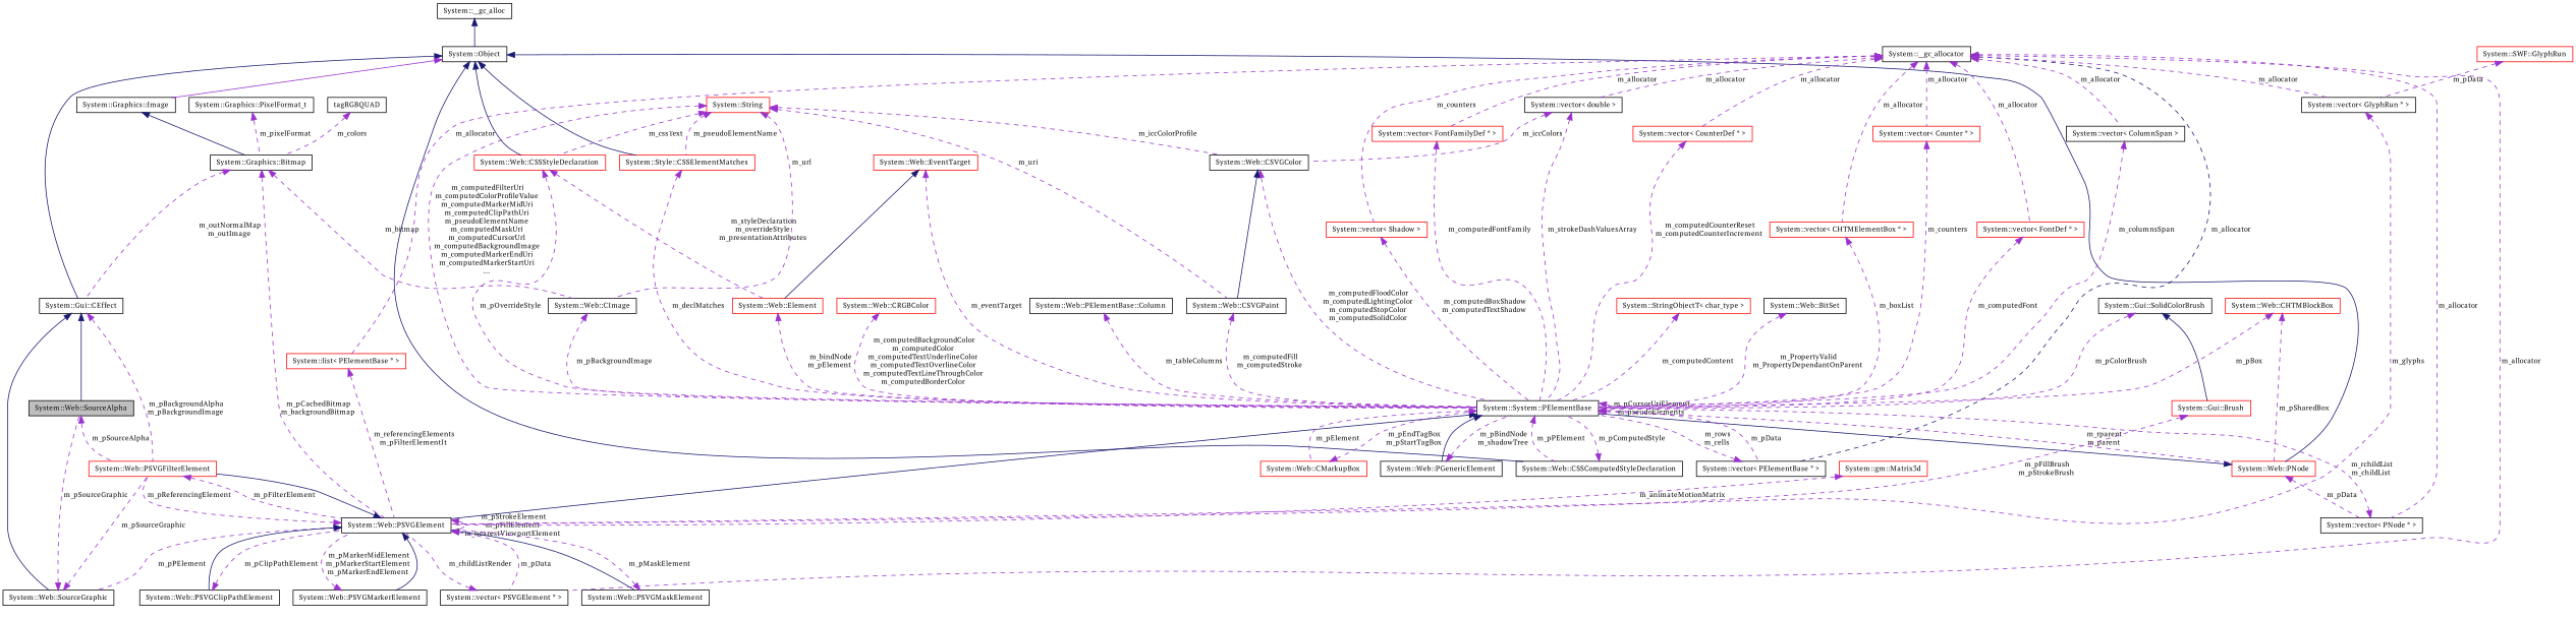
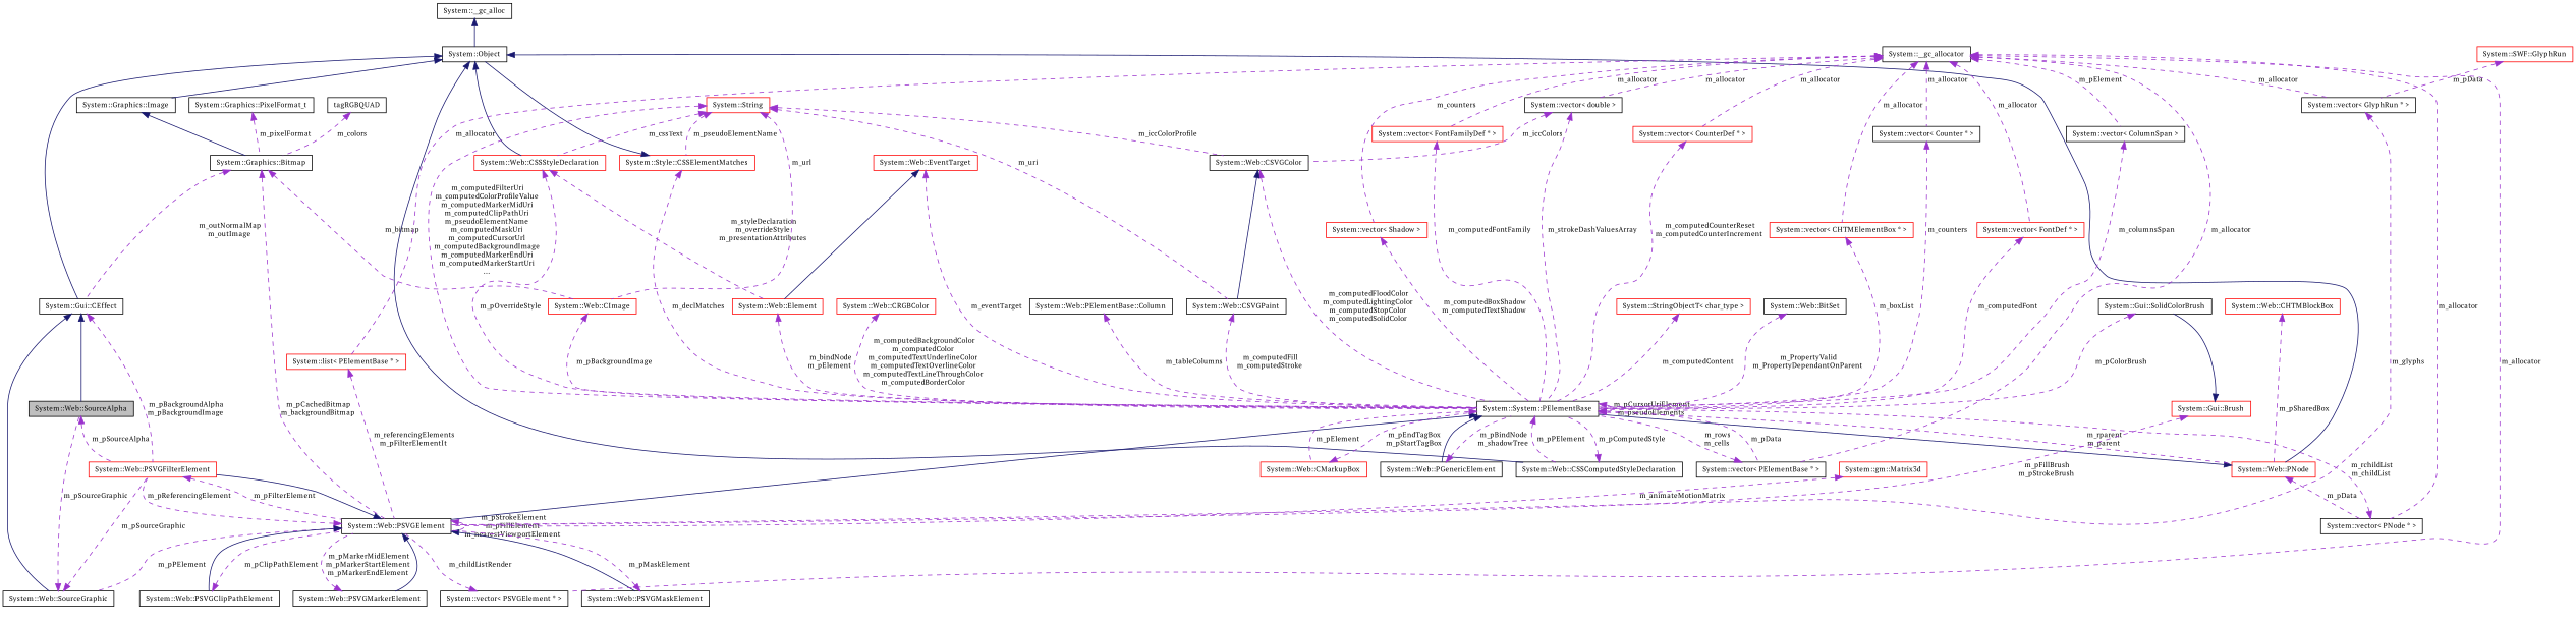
  digraph {
    fontname="PT Serif"
    rankdir=TB
    node [color=black fillcolor=white fontname="PT Serif" fontsize=10 shape=record style=filled]
    edge [color=darkorchid3 dir=back fontname="PT Serif" fontsize=10 labelfontname=Helvetica labelfontsize=10 style=dashed]
    n1 [fillcolor=grey75 fontcolor=black height=0.2 label="System::Web::SourceAlpha" width=0.4]
    n2 [color=red height=0.2 label="System::Web::PSVGFilterElement" width=0.4]
    n3 [height=0.2 label="System::Web::PSVGElement" width=0.4]
    n4 [height=0.2 label="System::Gui::CEffect" width=0.4]
    n5 [height=0.2 label="System::Web::SourceGraphic" width=0.4]
    n6 [height=0.2 label="System::Object" width=0.4]
    n7 [height=0.2 label="System::Graphics::Image" width=0.4]
    n8 [color=red height=0.2 label="System::Web::PNode" width=0.4]
    n9 [height=0.2 label="System::Web::CSSComputedStyleDeclaration" width=0.4]
    n10 [color=red height=0.2 label="System::Web::CSSStyleDeclaration" width=0.4]
    n11 [color=red height=0.2 label="System::Style::CSSElementMatches" width=0.4]
    n12 [height=0.2 label="System::Graphics::Bitmap" width=0.4]
    n13 [height=0.2 label="System::System::PElementBase" width=0.4]
    n14 [height=0.2 label="System::vector\< PNode * \>" width=0.4]
    n15 [color=red height=0.2 label="System::Web::Element" width=0.4]
    n16 [height=0.2 label="System::__gc_alloc" width=0.4]
-   n17 [height=0.2 label="System::Web::CImage" width=0.4]
+   n17 [color=red height=0.2 label="System::Web::CImage" width=0.4]
    n18 [height=0.2 label="System::Web::PSVGMaskElement" width=0.4]
    n19 [height=0.2 label="System::Web::PSVGMarkerElement" width=0.4]
    n20 [height=0.2 label="System::Web::PSVGClipPathElement" width=0.4]
    n21 [height=0.2 label="System::vector\< PSVGElement * \>" width=0.4]
    n22 [height=0.2 label="System::Graphics::PixelFormat_t" width=0.4]
    n23 [height=0.2 label=tagRGBQUAD width=0.4]
    n24 [color=red height=0.2 label="System::Web::CMarkupBox" width=0.4]
    n25 [height=0.2 label="System::vector\< PElementBase * \>" width=0.4]
    n26 [height=0.2 label="System::Web::PGenericElement" width=0.4]
    n27 [color=red height=0.2 label="System::Web::CHTMBlockBox" width=0.4]
    n28 [color=red height=0.2 label="System::Web::EventTarget" width=0.4]
    n29 [color=red height=0.2 label="System::Web::CRGBColor" width=0.4]
    n30 [color=red height=0.2 label="System::vector\< CounterDef * \>" width=0.4]
    n31 [height=0.2 label="System::__gc_allocator" width=0.4]
    n32 [color=red height=0.2 label="System::vector\< CHTMElementBox * \>" width=0.4]
-   n33 [color=red height=0.2 label="System::vector\< Counter * \>" width=0.4]
+   n33 [height=0.2 label="System::vector\< Counter * \>" width=0.4]
    n34 [height=0.2 label="System::vector\< double \>" width=0.4]
    n35 [color=red height=0.2 label="System::vector\< FontDef * \>" width=0.4]
    n36 [height=0.2 label="System::vector\< ColumnSpan \>" width=0.4]
    n37 [color=red height=0.2 label="System::vector\< Shadow \>" width=0.4]
    n38 [color=red height=0.2 label="System::vector\< FontFamilyDef * \>" width=0.4]
    n39 [height=0.2 label="System::vector\< GlyphRun * \>" width=0.4]
    n40 [color=red height=0.2 label="System::list\< PElementBase * \>" width=0.4]
    n41 [height=0.2 label="System::Web::CSVGColor" width=0.4]
    n42 [height=0.2 label="System::Web::PElementBase::Column" width=0.4]
    n43 [color=red height=0.2 label="System::String" width=0.4]
    n44 [height=0.2 label="System::Web::CSVGPaint" width=0.4]
    n45 [color=red height=0.2 label="System::StringObjectT\< char_type \>" width=0.4]
    n46 [height=0.2 label="System::Web::BitSet" width=0.4]
    n47 [height=0.2 label="System::Gui::SolidColorBrush" width=0.4]
    n48 [color=red height=0.2 label="System::Gui::Brush" width=0.4]
    n49 [color=red height=0.2 label="System::SWF::GlyphRun" width=0.4]
    n50 [color=red height=0.2 label="System::gm::Matrix3d" width=0.4]
    n1 -> n2 [label=" m_pSourceAlpha"]
    n2 -> n3 [label=" m_pFilterElement"]
    n3 -> n2 [color=midnightblue style=solid]
    n3 -> n2 [label=" m_pReferencingElement"]
    n3 -> n3 [label=" m_pStrokeElement\nm_pFillElement\nm_nearestViewportElement"]
    n3 -> n5 [label=" m_pPElement"]
    n3 -> n18 [color=midnightblue style=solid]
    n3 -> n19 [color=midnightblue style=solid]
    n3 -> n20 [color=midnightblue style=solid]
-   n3 -> n21 [label=" m_pData"]
    n4 -> n1 [color=midnightblue style=solid]
    n4 -> n2 [label=" m_pBackgroundAlpha\nm_pBackgroundImage"]
    n4 -> n5 [color=midnightblue style=solid]
    n5 -> n1 [label=" m_pSourceGraphic"]
    n5 -> n2 [label=" m_pSourceGraphic"]
    n6 -> n4 [color=midnightblue style=solid]
-   n6 -> n7 [style=solid]
+   n6 -> n7 [color=midnightblue style=solid]
    n6 -> n8 [color=midnightblue style=solid]
    n6 -> n9 [color=midnightblue style=solid]
    n6 -> n10 [color=midnightblue style=solid]
-   n6 -> n11 [color=midnightblue style=solid]
+   n11 -> n6 [color=midnightblue style=solid]
    n7 -> n12 [color=midnightblue style=solid]
    n8 -> n13 [color=midnightblue style=solid]
    n8 -> n14 [label=" m_pData"]
    n9 -> n13 [label=" m_pComputedStyle"]
    n10 -> n13 [label=" m_pOverrideStyle"]
    n10 -> n15 [label=" m_styleDeclaration\nm_overrideStyle\nm_presentationAttributes"]
    n11 -> n13 [label=" m_declMatches"]
    n12 -> n3 [label=" m_pCachedBitmap\nm_backgroundBitmap"]
    n12 -> n4 [label=" m_outNormalMap\nm_outImage"]
    n12 -> n17 [label=" m_bitmap"]
    n13 -> n3 [color=midnightblue style=solid]
    n13 -> n8 [label=" m_rparent\nm_parent"]
    n13 -> n9 [label=" m_pPElement"]
    n13 -> n13 [label=" m_pCursorUriElement\nm_pseudoElements"]
    n13 -> n24 [label=" m_pElement"]
    n13 -> n25 [label=" m_pData"]
    n13 -> n26 [color=midnightblue style=solid]
    n14 -> n13 [label=" m_rchildList\nm_childList"]
    n15 -> n13 [label=" m_bindNode\nm_pElement"]
    n16 -> n6 [color=midnightblue style=solid]
    n17 -> n13 [label=" m_pBackgroundImage"]
    n18 -> n3 [label=" m_pMaskElement"]
    n19 -> n3 [label=" m_pMarkerMidElement\nm_pMarkerStartElement\nm_pMarkerEndElement"]
    n20 -> n3 [label=" m_pClipPathElement"]
    n21 -> n3 [label=" m_childListRender"]
    n22 -> n12 [label=" m_pixelFormat"]
    n23 -> n12 [label=" m_colors"]
    n24 -> n13 [label=" m_pEndTagBox\nm_pStartTagBox"]
    n25 -> n13 [label=" m_rows\nm_cells"]
    n26 -> n13 [label=" m_pBindNode\nm_shadowTree"]
    n27 -> n8 [label=" m_pSharedBox"]
-   n27 -> n13 [label=" m_pBox"]
    n28 -> n13 [label=" m_eventTarget"]
    n28 -> n15 [color=midnightblue style=solid]
    n29 -> n13 [label=" m_computedBackgroundColor\nm_computedColor\nm_computedTextUnderlineColor\nm_computedTextOverlineColor\nm_computedTextLineThroughColor\nm_computedBorderColor"]
    n30 -> n13 [label=" m_computedCounterReset\nm_computedCounterIncrement"]
    n31 -> n14 [label=" m_allocator"]
    n31 -> n21 [label=" m_allocator"]
-   n31 -> n25 [color=midnightblue label=" m_allocator"]
+   n31 -> n25 [label=" m_allocator"]
    n31 -> n30 [label=" m_allocator"]
    n31 -> n32 [label=" m_allocator"]
    n31 -> n33 [label=" m_allocator"]
    n31 -> n34 [label=" m_allocator"]
    n31 -> n35 [label=" m_allocator"]
-   n31 -> n36 [label=" m_allocator"]
+   n31 -> n36 [label=" m_pElement"]
    n31 -> n37 [label=" m_counters"]
    n31 -> n38 [label=" m_allocator"]
    n31 -> n39 [label=" m_allocator"]
    n31 -> n40 [label=" m_allocator"]
    n32 -> n13 [label=" m_boxList"]
    n33 -> n13 [label=" m_counters"]
    n34 -> n13 [label=" m_strokeDashValuesArray"]
    n34 -> n41 [label=" m_iccColors"]
    n35 -> n13 [label=" m_computedFont"]
    n36 -> n13 [label=" m_columnsSpan"]
    n37 -> n13 [label=" m_computedBoxShadow\nm_computedTextShadow"]
    n38 -> n13 [label=" m_computedFontFamily"]
    n39 -> n3 [label=" m_glyphs"]
    n40 -> n3 [label=" m_referencingElements\nm_pFilterElementIt"]
    n41 -> n13 [label=" m_computedFloodColor\nm_computedLightingColor\nm_computedStopColor\nm_computedSolidColor"]
    n41 -> n44 [color=midnightblue style=solid]
    n42 -> n13 [label=" m_tableColumns"]
    n43 -> n10 [label=" m_cssText"]
    n43 -> n11 [label=" m_pseudoElementName"]
    n43 -> n13 [label=" m_computedFilterUri\nm_computedColorProfileValue\nm_computedMarkerMidUri\nm_computedClipPathUri\nm_pseudoElementName\nm_computedMaskUri\nm_computedCursorUrl\nm_computedBackgroundImage\nm_computedMarkerEndUri\nm_computedMarkerStartUri\n..."]
    n43 -> n17 [label=" m_url"]
    n43 -> n41 [label=" m_iccColorProfile"]
    n43 -> n44 [label=" m_uri"]
    n44 -> n13 [label=" m_computedFill\nm_computedStroke"]
    n45 -> n13 [label=" m_computedContent"]
    n46 -> n13 [label=" m_PropertyValid\nm_PropertyDependantOnParent"]
    n47 -> n13 [label=" m_pColorBrush"]
    n48 -> n3 [label=" m_pFillBrush\nm_pStrokeBrush"]
-   n47 -> n48 [color=midnightblue style=solid]
+   n48 -> n47 [color=midnightblue style=solid]
    n49 -> n39 [label=" m_pData"]
    n50 -> n3 [label=" m_animateMotionMatrix"]
  }
